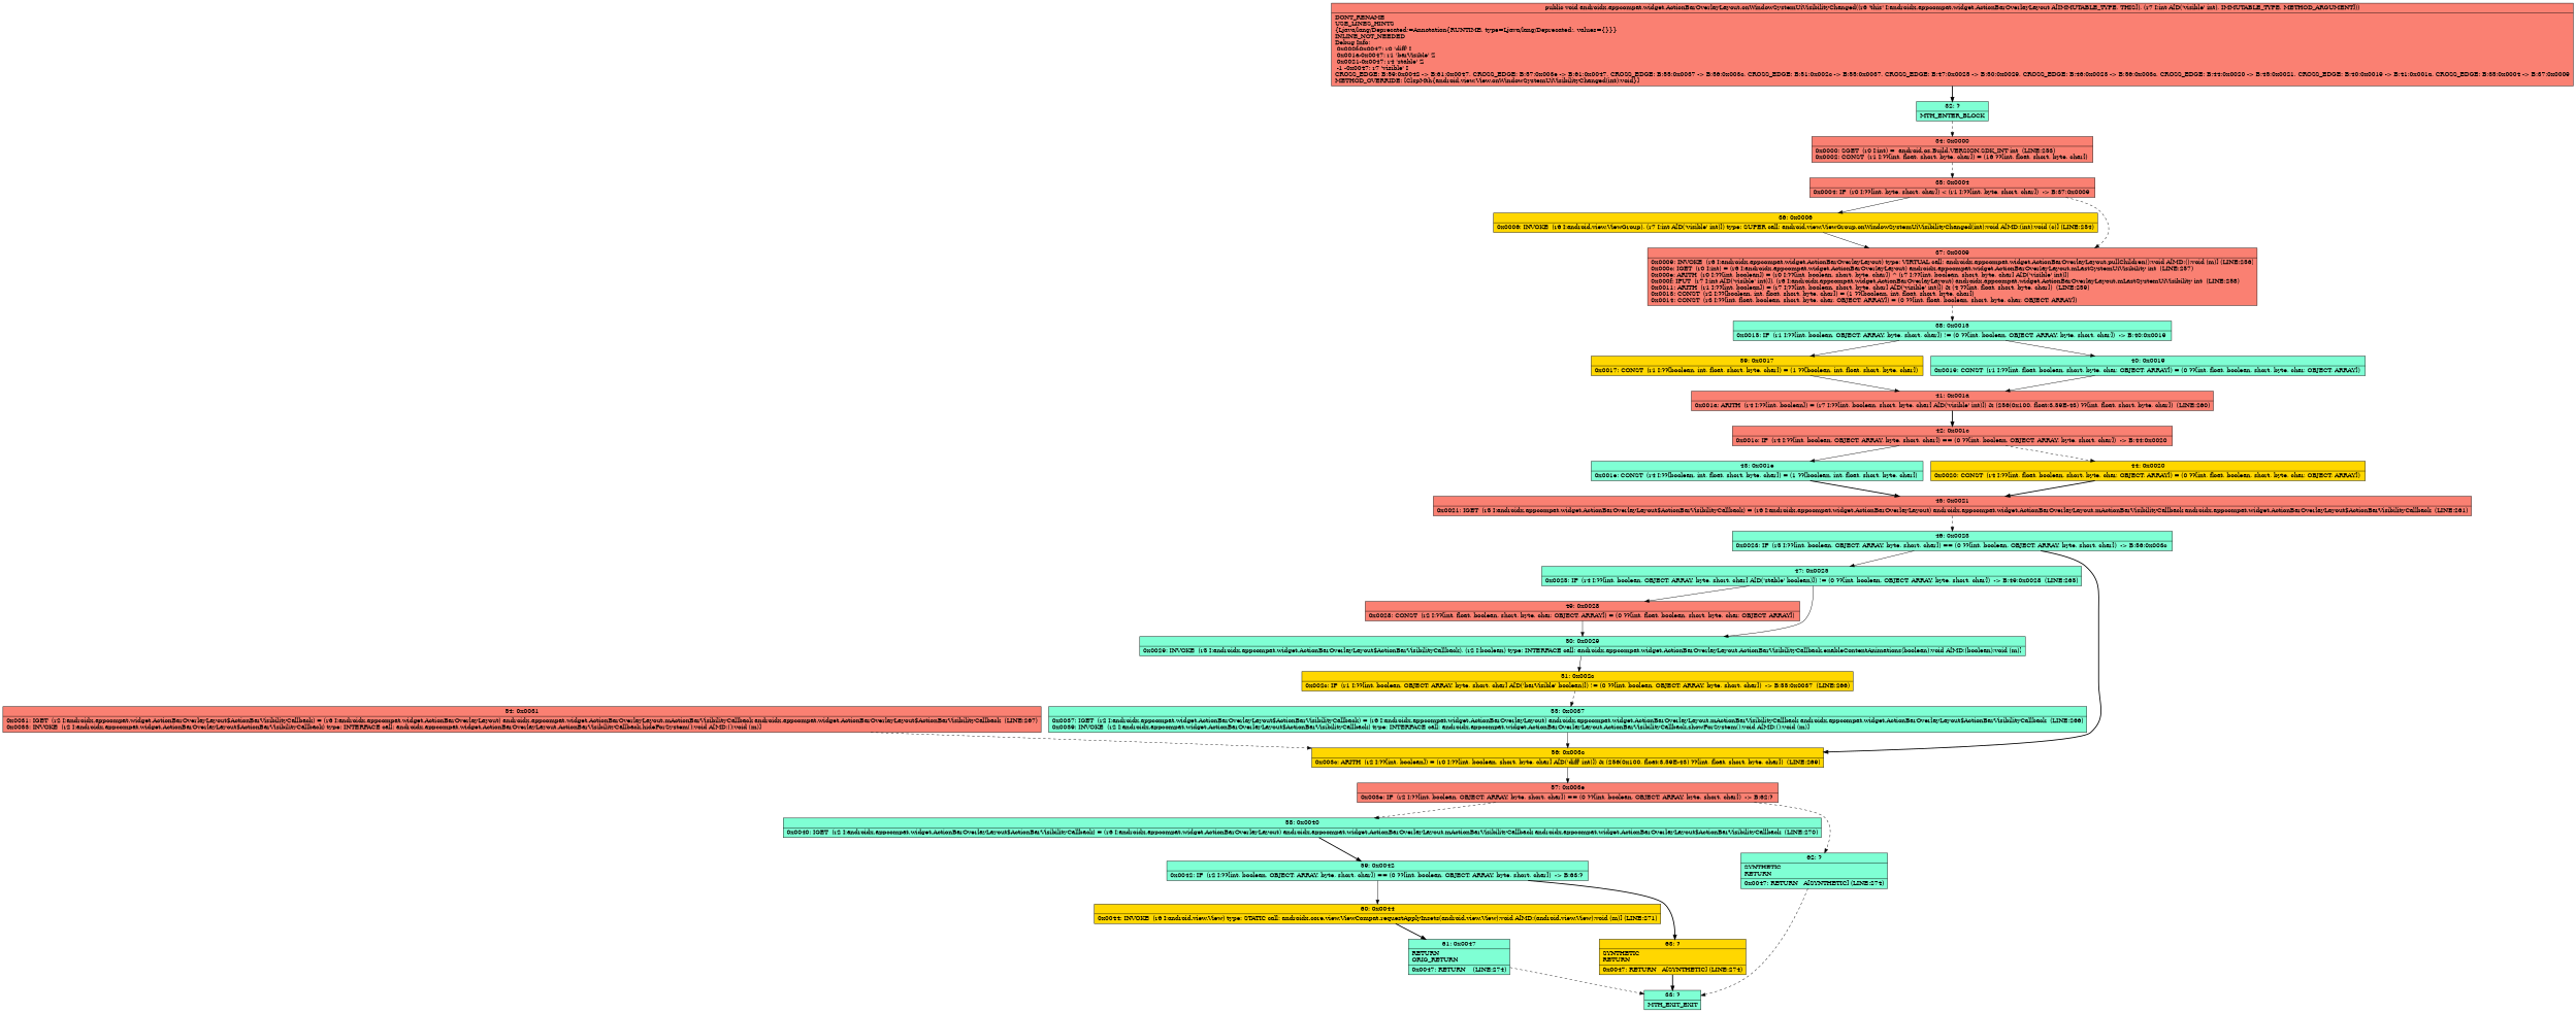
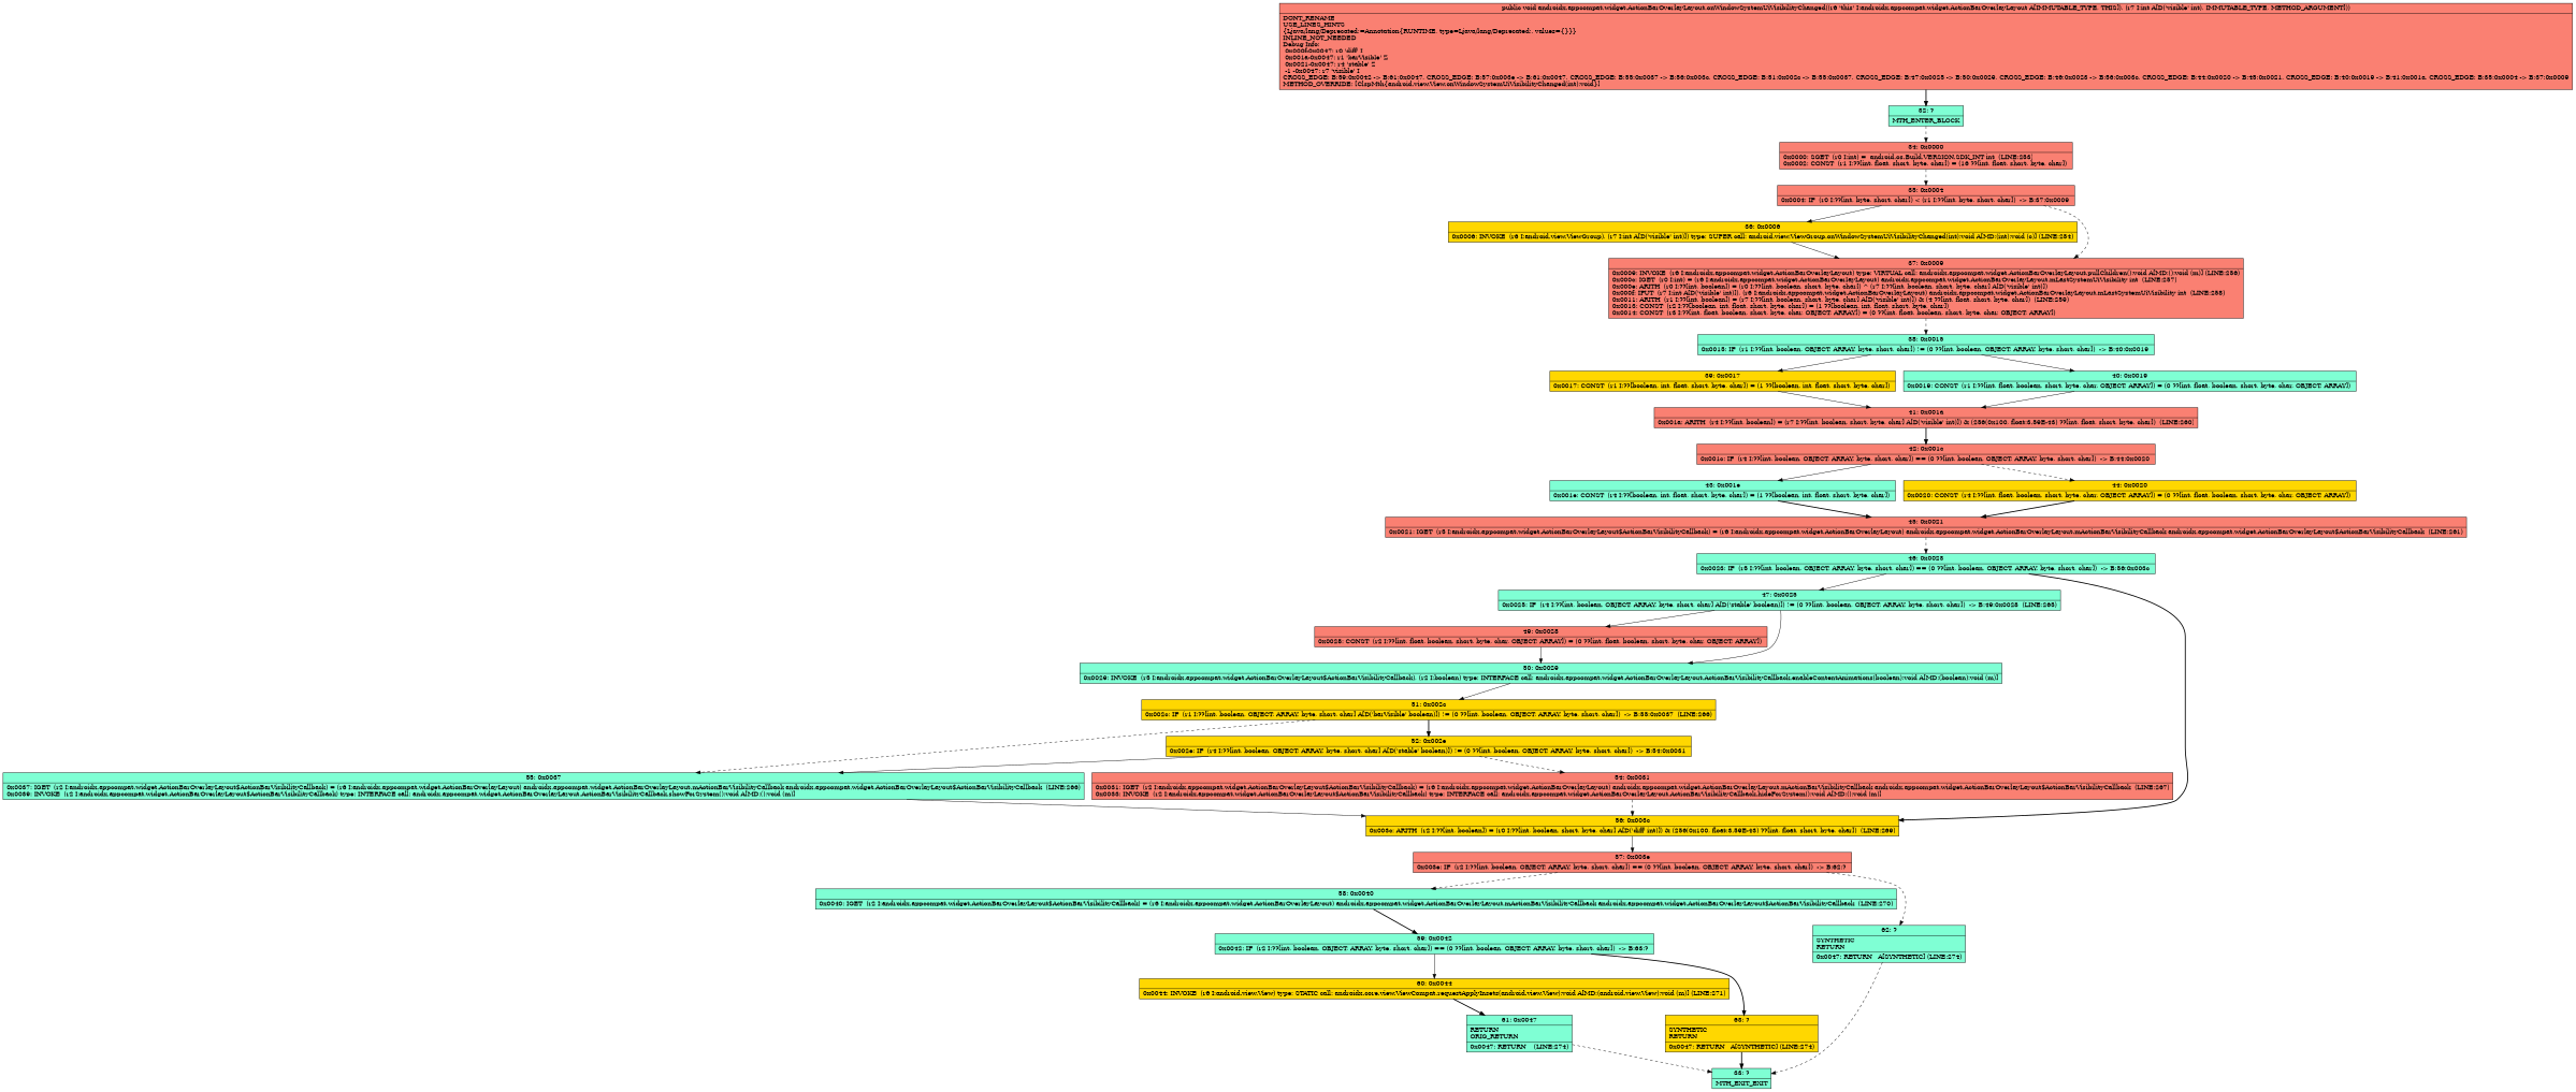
  digraph {
    node [fillcolor=aquamarine shape=record style=filled]
    edge [style=solid]
    n1 [label="{32\:\ ?|MTH_ENTER_BLOCK\l}"]
    n2 [fillcolor=salmon label="{34\:\ 0x0000|0x0000: SGET  (r0 I:int) =  android.os.Build.VERSION.SDK_INT int  (LINE:253)\l0x0002: CONST  (r1 I:??[int, float, short, byte, char]) = (16 ??[int, float, short, byte, char]) \l}"]
    n3 [fillcolor=salmon label="{35\:\ 0x0004|0x0004: IF  (r0 I:??[int, byte, short, char]) \< (r1 I:??[int, byte, short, char])  \-\> B:37:0x0009 \l}"]
    n4 [fillcolor=gold label="{36\:\ 0x0006|0x0006: INVOKE  (r6 I:android.view.ViewGroup), (r7 I:int A[D('visible' int)]) type: SUPER call: android.view.ViewGroup.onWindowSystemUiVisibilityChanged(int):void A[MD:(int):void (c)] (LINE:254)\l}"]
    n5 [fillcolor=salmon label="{37\:\ 0x0009|0x0009: INVOKE  (r6 I:androidx.appcompat.widget.ActionBarOverlayLayout) type: VIRTUAL call: androidx.appcompat.widget.ActionBarOverlayLayout.pullChildren():void A[MD:():void (m)] (LINE:256)\l0x000c: IGET  (r0 I:int) = (r6 I:androidx.appcompat.widget.ActionBarOverlayLayout) androidx.appcompat.widget.ActionBarOverlayLayout.mLastSystemUiVisibility int  (LINE:257)\l0x000e: ARITH  (r0 I:??[int, boolean]) = (r0 I:??[int, boolean, short, byte, char]) ^ (r7 I:??[int, boolean, short, byte, char] A[D('visible' int)]) \l0x000f: IPUT  (r7 I:int A[D('visible' int)]), (r6 I:androidx.appcompat.widget.ActionBarOverlayLayout) androidx.appcompat.widget.ActionBarOverlayLayout.mLastSystemUiVisibility int  (LINE:258)\l0x0011: ARITH  (r1 I:??[int, boolean]) = (r7 I:??[int, boolean, short, byte, char] A[D('visible' int)]) & (4 ??[int, float, short, byte, char])  (LINE:259)\l0x0013: CONST  (r2 I:??[boolean, int, float, short, byte, char]) = (1 ??[boolean, int, float, short, byte, char]) \l0x0014: CONST  (r3 I:??[int, float, boolean, short, byte, char, OBJECT, ARRAY]) = (0 ??[int, float, boolean, short, byte, char, OBJECT, ARRAY]) \l}"]
    n6 [label="{38\:\ 0x0015|0x0015: IF  (r1 I:??[int, boolean, OBJECT, ARRAY, byte, short, char]) != (0 ??[int, boolean, OBJECT, ARRAY, byte, short, char])  \-\> B:40:0x0019 \l}"]
    n7 [fillcolor=gold label="{39\:\ 0x0017|0x0017: CONST  (r1 I:??[boolean, int, float, short, byte, char]) = (1 ??[boolean, int, float, short, byte, char]) \l}"]
    n8 [label="{40\:\ 0x0019|0x0019: CONST  (r1 I:??[int, float, boolean, short, byte, char, OBJECT, ARRAY]) = (0 ??[int, float, boolean, short, byte, char, OBJECT, ARRAY]) \l}"]
    n9 [fillcolor=salmon label="{41\:\ 0x001a|0x001a: ARITH  (r4 I:??[int, boolean]) = (r7 I:??[int, boolean, short, byte, char] A[D('visible' int)]) & (256(0x100, float:3.59E\-43) ??[int, float, short, byte, char])  (LINE:260)\l}"]
    n10 [fillcolor=salmon label="{42\:\ 0x001c|0x001c: IF  (r4 I:??[int, boolean, OBJECT, ARRAY, byte, short, char]) == (0 ??[int, boolean, OBJECT, ARRAY, byte, short, char])  \-\> B:44:0x0020 \l}"]
    n11 [label="{43\:\ 0x001e|0x001e: CONST  (r4 I:??[boolean, int, float, short, byte, char]) = (1 ??[boolean, int, float, short, byte, char]) \l}"]
    n12 [fillcolor=gold label="{44\:\ 0x0020|0x0020: CONST  (r4 I:??[int, float, boolean, short, byte, char, OBJECT, ARRAY]) = (0 ??[int, float, boolean, short, byte, char, OBJECT, ARRAY]) \l}"]
    n13 [fillcolor=salmon label="{45\:\ 0x0021|0x0021: IGET  (r5 I:androidx.appcompat.widget.ActionBarOverlayLayout$ActionBarVisibilityCallback) = (r6 I:androidx.appcompat.widget.ActionBarOverlayLayout) androidx.appcompat.widget.ActionBarOverlayLayout.mActionBarVisibilityCallback androidx.appcompat.widget.ActionBarOverlayLayout$ActionBarVisibilityCallback  (LINE:261)\l}"]
    n14 [label="{46\:\ 0x0023|0x0023: IF  (r5 I:??[int, boolean, OBJECT, ARRAY, byte, short, char]) == (0 ??[int, boolean, OBJECT, ARRAY, byte, short, char])  \-\> B:56:0x003c \l}"]
    n15 [label="{47\:\ 0x0025|0x0025: IF  (r4 I:??[int, boolean, OBJECT, ARRAY, byte, short, char] A[D('stable' boolean)]) != (0 ??[int, boolean, OBJECT, ARRAY, byte, short, char])  \-\> B:49:0x0028  (LINE:265)\l}"]
    n16 [fillcolor=gold label="{56\:\ 0x003c|0x003c: ARITH  (r2 I:??[int, boolean]) = (r0 I:??[int, boolean, short, byte, char] A[D('diff' int)]) & (256(0x100, float:3.59E\-43) ??[int, float, short, byte, char])  (LINE:269)\l}"]
    n17 [fillcolor=salmon label="{49\:\ 0x0028|0x0028: CONST  (r2 I:??[int, float, boolean, short, byte, char, OBJECT, ARRAY]) = (0 ??[int, float, boolean, short, byte, char, OBJECT, ARRAY]) \l}"]
    n18 [label="{50\:\ 0x0029|0x0029: INVOKE  (r5 I:androidx.appcompat.widget.ActionBarOverlayLayout$ActionBarVisibilityCallback), (r2 I:boolean) type: INTERFACE call: androidx.appcompat.widget.ActionBarOverlayLayout.ActionBarVisibilityCallback.enableContentAnimations(boolean):void A[MD:(boolean):void (m)]\l}"]
    n19 [fillcolor=salmon label="{57\:\ 0x003e|0x003e: IF  (r2 I:??[int, boolean, OBJECT, ARRAY, byte, short, char]) == (0 ??[int, boolean, OBJECT, ARRAY, byte, short, char])  \-\> B:62:? \l}"]
    n20 [fillcolor=gold label="{51\:\ 0x002c|0x002c: IF  (r1 I:??[int, boolean, OBJECT, ARRAY, byte, short, char] A[D('barVisible' boolean)]) != (0 ??[int, boolean, OBJECT, ARRAY, byte, short, char])  \-\> B:55:0x0037  (LINE:266)\l}"]
+   n21 [fillcolor=gold label="{52\:\ 0x002e|0x002e: IF  (r4 I:??[int, boolean, OBJECT, ARRAY, byte, short, char] A[D('stable' boolean)]) != (0 ??[int, boolean, OBJECT, ARRAY, byte, short, char])  \-\> B:54:0x0031 \l}"]
    n22 [label="{55\:\ 0x0037|0x0037: IGET  (r2 I:androidx.appcompat.widget.ActionBarOverlayLayout$ActionBarVisibilityCallback) = (r6 I:androidx.appcompat.widget.ActionBarOverlayLayout) androidx.appcompat.widget.ActionBarOverlayLayout.mActionBarVisibilityCallback androidx.appcompat.widget.ActionBarOverlayLayout$ActionBarVisibilityCallback  (LINE:266)\l0x0039: INVOKE  (r2 I:androidx.appcompat.widget.ActionBarOverlayLayout$ActionBarVisibilityCallback) type: INTERFACE call: androidx.appcompat.widget.ActionBarOverlayLayout.ActionBarVisibilityCallback.showForSystem():void A[MD:():void (m)]\l}"]
    n23 [fillcolor=salmon label="{54\:\ 0x0031|0x0031: IGET  (r2 I:androidx.appcompat.widget.ActionBarOverlayLayout$ActionBarVisibilityCallback) = (r6 I:androidx.appcompat.widget.ActionBarOverlayLayout) androidx.appcompat.widget.ActionBarOverlayLayout.mActionBarVisibilityCallback androidx.appcompat.widget.ActionBarOverlayLayout$ActionBarVisibilityCallback  (LINE:267)\l0x0033: INVOKE  (r2 I:androidx.appcompat.widget.ActionBarOverlayLayout$ActionBarVisibilityCallback) type: INTERFACE call: androidx.appcompat.widget.ActionBarOverlayLayout.ActionBarVisibilityCallback.hideForSystem():void A[MD:():void (m)]\l}"]
    n24 [label="{58\:\ 0x0040|0x0040: IGET  (r2 I:androidx.appcompat.widget.ActionBarOverlayLayout$ActionBarVisibilityCallback) = (r6 I:androidx.appcompat.widget.ActionBarOverlayLayout) androidx.appcompat.widget.ActionBarOverlayLayout.mActionBarVisibilityCallback androidx.appcompat.widget.ActionBarOverlayLayout$ActionBarVisibilityCallback  (LINE:270)\l}"]
    n25 [label="{62\:\ ?|SYNTHETIC\lRETURN\l|0x0047: RETURN   A[SYNTHETIC] (LINE:274)\l}"]
    n26 [label="{59\:\ 0x0042|0x0042: IF  (r2 I:??[int, boolean, OBJECT, ARRAY, byte, short, char]) == (0 ??[int, boolean, OBJECT, ARRAY, byte, short, char])  \-\> B:63:? \l}"]
    n27 [label="{33\:\ ?|MTH_EXIT_EXIT\l}"]
    n28 [fillcolor=gold label="{60\:\ 0x0044|0x0044: INVOKE  (r6 I:android.view.View) type: STATIC call: androidx.core.view.ViewCompat.requestApplyInsets(android.view.View):void A[MD:(android.view.View):void (m)] (LINE:271)\l}"]
    n29 [fillcolor=gold label="{63\:\ ?|SYNTHETIC\lRETURN\l|0x0047: RETURN   A[SYNTHETIC] (LINE:274)\l}"]
    n30 [label="{61\:\ 0x0047|RETURN\lORIG_RETURN\l|0x0047: RETURN    (LINE:274)\l}"]
    n31 [fillcolor=salmon label="{public void androidx.appcompat.widget.ActionBarOverlayLayout.onWindowSystemUiVisibilityChanged((r6 'this' I:androidx.appcompat.widget.ActionBarOverlayLayout A[IMMUTABLE_TYPE, THIS]), (r7 I:int A[D('visible' int), IMMUTABLE_TYPE, METHOD_ARGUMENT]))  | DONT_RENAME\lUSE_LINES_HINTS\l\{Ljava\/lang\/Deprecated;=Annotation\{RUNTIME, type=Ljava\/lang\/Deprecated;, values=\{\}\}\}\lINLINE_NOT_NEEDED\lDebug Info:\l  0x000f\-0x0047: r0 'diff' I\l  0x001a\-0x0047: r1 'barVisible' Z\l  0x0021\-0x0047: r4 'stable' Z\l  \-1 \-0x0047: r7 'visible' I\lCROSS_EDGE: B:59:0x0042 \-\> B:61:0x0047, CROSS_EDGE: B:57:0x003e \-\> B:61:0x0047, CROSS_EDGE: B:55:0x0037 \-\> B:56:0x003c, CROSS_EDGE: B:51:0x002c \-\> B:55:0x0037, CROSS_EDGE: B:47:0x0025 \-\> B:50:0x0029, CROSS_EDGE: B:46:0x0023 \-\> B:56:0x003c, CROSS_EDGE: B:44:0x0020 \-\> B:45:0x0021, CROSS_EDGE: B:40:0x0019 \-\> B:41:0x001a, CROSS_EDGE: B:35:0x0004 \-\> B:37:0x0009\lMETHOD_OVERRIDE: [ClspMth\{android.view.View.onWindowSystemUiVisibilityChanged(int):void\}]\l}"]
    n1 -> n2 [style=dashed]
    n2 -> n3 [style=dashed]
    n3 -> n4
    n3 -> n5 [style=dashed]
    n4 -> n5
    n5 -> n6 [style=dashed]
    n6 -> n7
    n6 -> n8
    n7 -> n9
    n8 -> n9
    n9 -> n10 [style=bold]
    n10 -> n11
    n10 -> n12 [style=dashed]
    n11 -> n13 [style=bold]
    n12 -> n13 [style=bold]
    n13 -> n14 [style=dashed]
    n14 -> n15
    n14 -> n16 [style=bold]
    n15 -> n17
    n15 -> n18
    n16 -> n19
    n17 -> n18
    n18 -> n20
    n19 -> n24 [style=dashed]
    n19 -> n25 [style=dashed]
+   n20 -> n21 [style=bold]
    n20 -> n22 [style=dashed]
+   n21 -> n22
+   n21 -> n23 [style=dashed]
    n22 -> n16
    n23 -> n16 [style=dashed]
    n24 -> n26 [style=bold]
    n25 -> n27 [style=dashed]
    n26 -> n28
    n26 -> n29 [style=bold]
    n28 -> n30 [style=bold]
    n29 -> n27 [style=bold]
    n30 -> n27 [style=dashed]
    n31 -> n1 [style=bold]
  }
